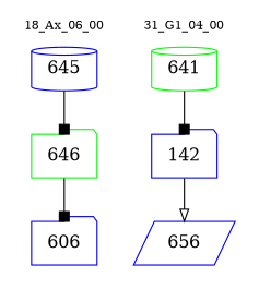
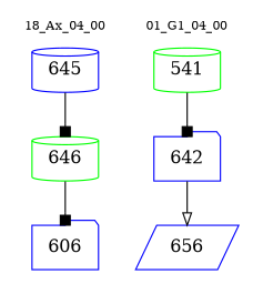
  digraph {
    node [color=blue shape=cylinder]
    edge [arrowhead=box color=black]
    n1 [label=645]
    n2 [label=606 shape=folder]
-   n3 [color=green label=646 shape=folder]
-   n4 [label=142 shape=folder]
-   n5 [color=green label=641]
+   n3 [color=green label=646]
+   n4 [label=642 shape=folder]
+   n5 [color=green label=541]
    n6 [label=656 shape=parallelogram]
    subgraph cluster_1 {
      color=white
      fontsize=10
-     label="18_Ax_06_00"
+     label="18_Ax_04_00"
      n1
      n2
      n3
    }
    subgraph cluster_2 {
      color=white
      fontsize=10
-     label="31_G1_04_00"
+     label="01_G1_04_00"
      n4
      n5
      n6
    }
    n1 -> n3
    n3 -> n2
    n4 -> n6 [arrowhead=onormal]
    n5 -> n4
  }
